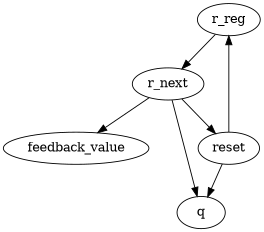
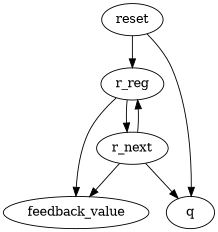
  strict digraph {
    edge [weight=1.0]
    r_reg
    r_next
    feedback_value
    q
    reset
    r_reg -> r_next
-   r_next -> reset
+   r_reg -> feedback_value
+   r_next -> r_reg
    r_next -> feedback_value
    r_next -> q
    reset -> r_reg [weight=2.0]
    reset -> q
  }
